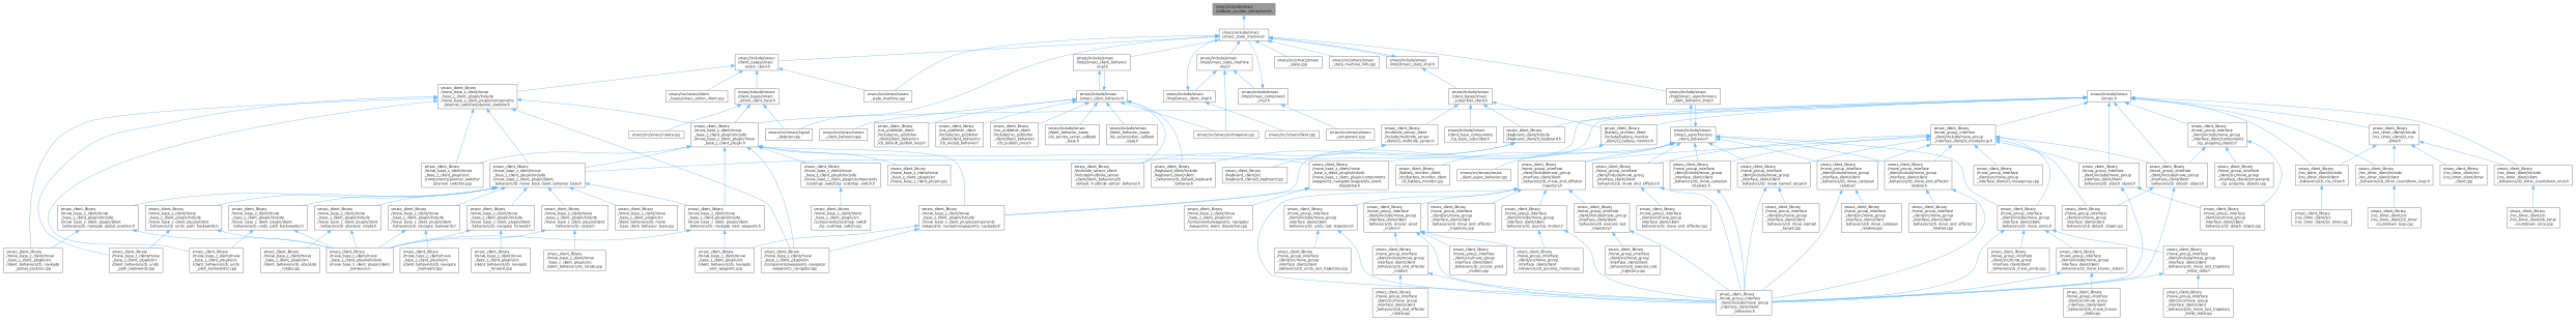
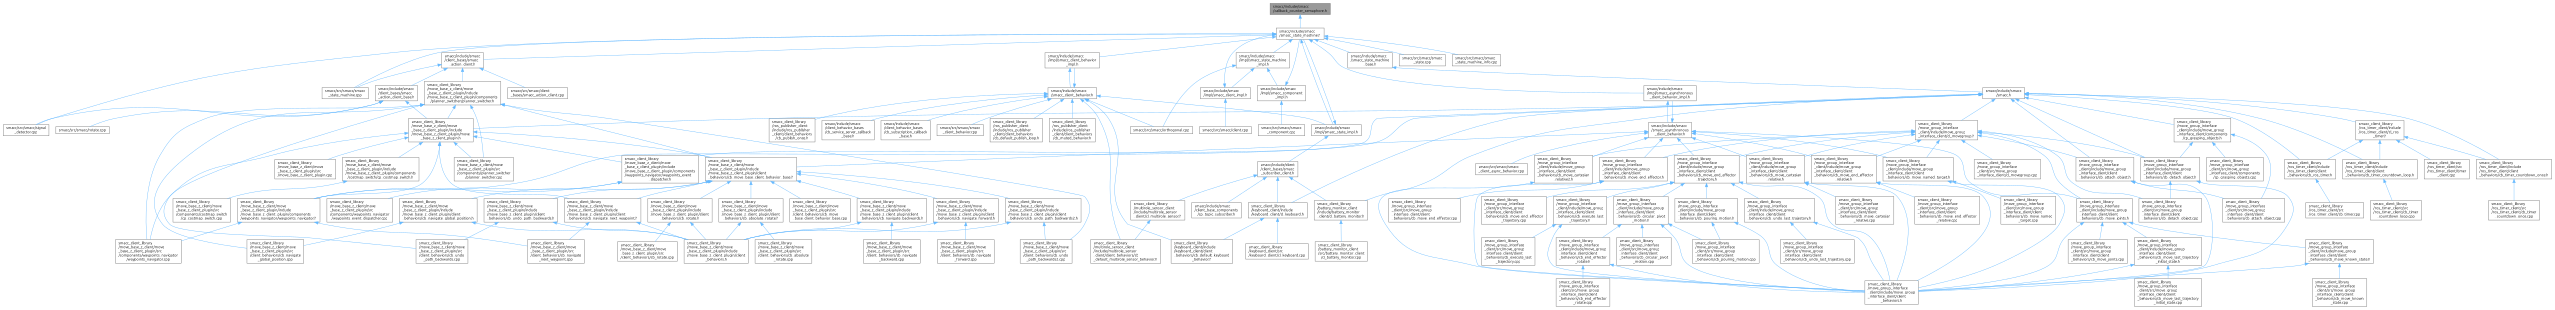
  digraph {
    fontname=Ubuntu
    node [color=grey40 fillcolor=white fontname=Ubuntu fontsize=10 shape=box style=filled]
    edge [color=steelblue1 dir=back fontname=Ubuntu fontsize=10 labelfontname=Helvetica labelfontsize=10 style=solid]
    n1 [color=gray40 fillcolor=grey60 fontcolor=black height=0.2 label="smacc/include/smacc\l/callback_counter_semaphore.h" width=0.4]
    n2 [height=0.2 label="smacc/include/smacc\l/smacc_state_machine.h" width=0.4]
    n3 [height=0.2 label="smacc/include/smacc\l/client_bases/smacc\l_action_client.h" width=0.4]
    n4 [height=0.2 label="smacc/src/smacc/signal\l_detector.cpp" width=0.4]
    n5 [height=0.2 label="smacc/src/smacc/smacc\l_state_machine.cpp" width=0.4]
    n6 [height=0.2 label="smacc/include/smacc\l/impl/smacc_asynchronous\l_client_behavior_impl.h" width=0.4]
    n7 [height=0.2 label="smacc/include/smacc\l/impl/smacc_client_behavior\l_impl.h" width=0.4]
    n8 [height=0.2 label="smacc/include/smacc\l/impl/smacc_state_impl.h" width=0.4]
    n9 [height=0.2 label="smacc/include/smacc\l/impl/smacc_state_machine\l_impl.h" width=0.4]
+   n10 [height=0.2 label="smacc/include/smacc\l/smacc_state_machine\l_base.h" width=0.4]
    n11 [height=0.2 label="smacc/src/smacc/smacc\l_state.cpp" width=0.4]
    n12 [height=0.2 label="smacc/src/smacc/smacc\l_state_machine_info.cpp" width=0.4]
    n13 [height=0.2 label="smacc/include/smacc\l/client_bases/smacc\l_action_client_base.h" width=0.4]
    n14 [height=0.2 label="smacc/src/smacc/client\l_bases/smacc_action_client.cpp" width=0.4]
    n15 [height=0.2 label="smacc_client_library\l/move_base_z_client/move\l_base_z_client_plugin/include\l/move_base_z_client_plugin/components\l/planner_switcher/planner_switcher.h" width=0.4]
    n16 [height=0.2 label="smacc/include/smacc\l/smacc_asynchronous\l_client_behavior.h" width=0.4]
    n17 [height=0.2 label="smacc/include/smacc\l/smacc_client_behavior.h" width=0.4]
-   n18 [height=0.2 label="smacc/include/smacc\l/client_bases/smacc\l_subscriber_client.h" width=0.4]
+   n18 [height=0.2 label="smacc/include/client\l/client_bases/smacc\l_subscriber_client.h" width=0.4]
    n19 [height=0.2 label="smacc/src/smacc/orthogonal.cpp" width=0.4]
    n20 [height=0.2 label="smacc/include/smacc\l/impl/smacc_client_impl.h" width=0.4]
    n21 [height=0.2 label="smacc/include/smacc\l/impl/smacc_component\l_impl.h" width=0.4]
    n22 [height=0.2 label="smacc/include/smacc\l/smacc.h" width=0.4]
    n23 [height=0.2 label="smacc/src/smacc/rotate.cpp" width=0.4]
    n24 [height=0.2 label="smacc_client_library\l/move_base_z_client/move\l_base_z_client_plugin/include\l/move_base_z_client_plugin/move\l_base_z_client_plugin.h" width=0.4]
    n25 [height=0.2 label="smacc_client_library\l/move_base_z_client/move\l_base_z_client_plugin/include\l/move_base_z_client_plugin/client\l_behaviors/cb_move_base_client_behavior_base.h" width=0.4]
    n26 [height=0.2 label="smacc_client_library\l/move_base_z_client/move\l_base_z_client_plugin/src\l/components/waypoints_navigator\l/waypoints_navigator.cpp" width=0.4]
    n27 [height=0.2 label="smacc_client_library\l/move_base_z_client/move\l_base_z_client_plugin/src\l/components/planner_switcher\l/planner_switcher.cpp" width=0.4]
    n28 [height=0.2 label="smacc_client_library\l/move_base_z_client/move\l_base_z_client_plugin/src\l/client_behaviors/cb_navigate\l_global_position.cpp" width=0.4]
    n29 [height=0.2 label="smacc_client_library\l/move_base_z_client/move\l_base_z_client_plugin/src\l/client_behaviors/cb_undo\l_path_backwards.cpp" width=0.4]
    n30 [height=0.2 label="smacc_client_library\l/move_base_z_client/move\l_base_z_client_plugin/src\l/client_behaviors/cb_undo\l_path_backwards2.cpp" width=0.4]
    n31 [height=0.2 label="smacc_client_library\l/move_base_z_client/move\l_base_z_client_plugin/include\l/move_base_z_client_plugin/client\l_behaviors/cb_navigate_next_waypoint.h" width=0.4]
    n32 [height=0.2 label="smacc_client_library\l/move_base_z_client/move\l_base_z_client_plugin/include\l/move_base_z_client_plugin/components\l/costmap_switch/cp_costmap_switch.h" width=0.4]
    n33 [height=0.2 label="smacc_client_library\l/move_base_z_client/move\l_base_z_client_plugin/include\l/move_base_z_client_plugin/components\l/waypoints_navigator/waypoints_event\l_dispatcher.h" width=0.4]
    n34 [height=0.2 label="smacc_client_library\l/move_base_z_client/move\l_base_z_client_plugin/include\l/move_base_z_client_plugin/components\l/waypoints_navigator/waypoints_navigator.h" width=0.4]
    n35 [height=0.2 label="smacc_client_library\l/move_base_z_client/move\l_base_z_client_plugin/src\l/move_base_z_client_plugin.cpp" width=0.4]
    n36 [height=0.2 label="smacc_client_library\l/move_base_z_client/move\l_base_z_client_plugin/include\l/move_base_z_client_plugin/client\l_behaviors/cb_absolute_rotate.h" width=0.4]
    n37 [height=0.2 label="smacc_client_library\l/move_base_z_client/move\l_base_z_client_plugin/include\l/move_base_z_client_plugin/client\l_behaviors/cb_navigate_backwards.h" width=0.4]
    n38 [height=0.2 label="smacc_client_library\l/move_base_z_client/move\l_base_z_client_plugin/include\l/move_base_z_client_plugin/client\l_behaviors/cb_navigate_forward.h" width=0.4]
    n39 [height=0.2 label="smacc_client_library\l/move_base_z_client/move\l_base_z_client_plugin/include\l/move_base_z_client_plugin/client\l_behaviors/cb_navigate_global_position.h" width=0.4]
    n40 [height=0.2 label="smacc_client_library\l/move_base_z_client/move\l_base_z_client_plugin/include\l/move_base_z_client_plugin/client\l_behaviors/cb_rotate.h" width=0.4]
    n41 [height=0.2 label="smacc_client_library\l/move_base_z_client/move\l_base_z_client_plugin/include\l/move_base_z_client_plugin/client\l_behaviors/cb_undo_path_backwards.h" width=0.4]
    n42 [height=0.2 label="smacc_client_library\l/move_base_z_client/move\l_base_z_client_plugin/include\l/move_base_z_client_plugin/client\l_behaviors/cb_undo_path_backwards2.h" width=0.4]
    n43 [height=0.2 label="smacc_client_library\l/move_base_z_client/move\l_base_z_client_plugin/src\l/client_behaviors/cb_move\l_base_client_behavior_base.cpp" width=0.4]
    n44 [height=0.2 label="smacc_client_library\l/move_base_z_client/move\l_base_z_client_plugin/include\l/move_base_z_client_plugin/client\l_behaviors.h" width=0.4]
    n45 [height=0.2 label="smacc_client_library\l/move_base_z_client/move\l_base_z_client_plugin/src\l/client_behaviors/cb_navigate\l_next_waypoint.cpp" width=0.4]
    n46 [height=0.2 label="smacc_client_library\l/move_base_z_client/move\l_base_z_client_plugin/src\l/components/costmap_switch\l/cp_costmap_switch.cpp" width=0.4]
    n47 [height=0.2 label="smacc_client_library\l/move_base_z_client/move\l_base_z_client_plugin/src\l/components/waypoints_navigator\l/waypoints_event_dispatcher.cpp" width=0.4]
    n48 [height=0.2 label="smacc_client_library\l/move_base_z_client/move\l_base_z_client_plugin/src\l/client_behaviors/cb_absolute\l_rotate.cpp" width=0.4]
    n49 [height=0.2 label="smacc_client_library\l/move_base_z_client/move\l_base_z_client_plugin/src\l/client_behaviors/cb_navigate\l_backward.cpp" width=0.4]
    n50 [height=0.2 label="smacc_client_library\l/move_base_z_client/move\l_base_z_client_plugin/src\l/client_behaviors/cb_navigate\l_forward.cpp" width=0.4]
    n51 [height=0.2 label="smacc_client_library\l/move_base_z_client/move\l_base_z_client_plugin/src\l/client_behaviors/cb_rotate.cpp" width=0.4]
    n52 [height=0.2 label="smacc/src/smacc/smacc\l_client_async_behavior.cpp" width=0.4]
    n53 [height=0.2 label="smacc_client_library\l/move_group_interface\l_client/include/move_group\l_interface_client/client\l_behaviors/cb_move_cartesian\l_relative.h" width=0.4]
    n54 [height=0.2 label="smacc_client_library\l/move_group_interface\l_client/include/move_group\l_interface_client/client\l_behaviors/cb_move_cartesian\l_relative2.h" width=0.4]
    n55 [height=0.2 label="smacc_client_library\l/move_group_interface\l_client/include/move_group\l_interface_client/client\l_behaviors/cb_move_end_effector.h" width=0.4]
    n56 [height=0.2 label="smacc_client_library\l/move_group_interface\l_client/include/move_group\l_interface_client/client\l_behaviors/cb_move_end_effector\l_relative.h" width=0.4]
    n57 [height=0.2 label="smacc_client_library\l/move_group_interface\l_client/include/move_group\l_interface_client/client\l_behaviors/cb_move_end_effector\l_trajectory.h" width=0.4]
    n58 [height=0.2 label="smacc_client_library\l/move_group_interface\l_client/include/move_group\l_interface_client/client\l_behaviors/cb_move_joints.h" width=0.4]
    n59 [height=0.2 label="smacc_client_library\l/move_group_interface\l_client/include/move_group\l_interface_client/client\l_behaviors/cb_move_named_target.h" width=0.4]
    n60 [height=0.2 label="smacc_client_library\l/move_group_interface\l_client/include/move_group\l_interface_client/client\l_behaviors.h" width=0.4]
    n61 [height=0.2 label="smacc_client_library\l/move_group_interface\l_client/src/move_group\l_interface_client/client\l_behaviors/cb_move_cartesian\l_relative.cpp" width=0.4]
    n62 [height=0.2 label="smacc_client_library\l/move_group_interface\l_client/src/move_group\l_interface_client/client\l_behaviors/cb_move_end_effector.cpp" width=0.4]
    n63 [height=0.2 label="smacc_client_library\l/move_group_interface\l_client/src/move_group\l_interface_client/client\l_behaviors/cb_move_end_effector\l_relative.cpp" width=0.4]
    n64 [height=0.2 label="smacc_client_library\l/move_group_interface\l_client/include/move_group\l_interface_client/client\l_behaviors/cb_circular_pivot\l_motion.h" width=0.4]
    n65 [height=0.2 label="smacc_client_library\l/move_group_interface\l_client/include/move_group\l_interface_client/client\l_behaviors/cb_execute_last\l_trajectory.h" width=0.4]
    n66 [height=0.2 label="smacc_client_library\l/move_group_interface\l_client/include/move_group\l_interface_client/client\l_behaviors/cb_pouring_motion.h" width=0.4]
    n67 [height=0.2 label="smacc_client_library\l/move_group_interface\l_client/include/move_group\l_interface_client/client\l_behaviors/cb_undo_last_trajectory.h" width=0.4]
    n68 [height=0.2 label="smacc_client_library\l/move_group_interface\l_client/src/move_group\l_interface_client/client\l_behaviors/cb_move_end_effector\l_trajectory.cpp" width=0.4]
    n69 [height=0.2 label="smacc_client_library\l/move_group_interface\l_client/include/move_group\l_interface_client/client\l_behaviors/cb_move_known_state.h" width=0.4]
    n70 [height=0.2 label="smacc_client_library\l/move_group_interface\l_client/include/move_group\l_interface_client/client\l_behaviors/cb_move_last_trajectory\l_initial_state.h" width=0.4]
    n71 [height=0.2 label="smacc_client_library\l/move_group_interface\l_client/src/move_group\l_interface_client/client\l_behaviors/cb_move_joints.cpp" width=0.4]
    n72 [height=0.2 label="smacc_client_library\l/move_group_interface\l_client/src/move_group\l_interface_client/client\l_behaviors/cb_move_named\l_target.cpp" width=0.4]
    n73 [height=0.2 label="smacc_client_library\l/move_group_interface\l_client/include/move_group\l_interface_client/client\l_behaviors/cb_end_effector\l_rotate.h" width=0.4]
    n74 [height=0.2 label="smacc_client_library\l/move_group_interface\l_client/src/move_group\l_interface_client/client\l_behaviors/cb_circular_pivot\l_motion.cpp" width=0.4]
    n75 [height=0.2 label="smacc_client_library\l/move_group_interface\l_client/src/move_group\l_interface_client/client\l_behaviors/cb_pouring_motion.cpp" width=0.4]
    n76 [height=0.2 label="smacc_client_library\l/move_group_interface\l_client/src/move_group\l_interface_client/client\l_behaviors/cb_execute_last\l_trajectory.cpp" width=0.4]
    n77 [height=0.2 label="smacc_client_library\l/move_group_interface\l_client/src/move_group\l_interface_client/client\l_behaviors/cb_undo_last_trajectory.cpp" width=0.4]
    n78 [height=0.2 label="smacc_client_library\l/move_group_interface\l_client/src/move_group\l_interface_client/client\l_behaviors/cb_end_effector\l_rotate.cpp" width=0.4]
    n79 [height=0.2 label="smacc_client_library\l/move_group_interface\l_client/src/move_group\l_interface_client/client\l_behaviors/cb_move_known\l_state.cpp" width=0.4]
    n80 [height=0.2 label="smacc_client_library\l/move_group_interface\l_client/src/move_group\l_interface_client/client\l_behaviors/cb_move_last_trajectory\l_initial_state.cpp" width=0.4]
    n81 [height=0.2 label="smacc/include/smacc\l/client_behavior_bases\l/cb_service_server_callback\l_base.h" width=0.4]
    n82 [height=0.2 label="smacc/include/smacc\l/client_behavior_bases\l/cb_subscription_callback\l_base.h" width=0.4]
    n83 [height=0.2 label="smacc_client_library\l/keyboard_client/include\l/keyboard_client/client\l_behaviors/cb_default_keyboard\l_behavior.h" width=0.4]
    n84 [height=0.2 label="smacc_client_library\l/multirole_sensor_client\l/include/multirole_sensor\l_client/client_behaviors/cb\l_default_multirole_sensor_behavior.h" width=0.4]
    n85 [height=0.2 label="smacc/src/smacc/smacc\l_client_behavior.cpp" width=0.4]
    n86 [height=0.2 label="smacc_client_library\l/ros_publisher_client\l/include/ros_publisher\l_client/client_behaviors\l/cb_default_publish_loop.h" width=0.4]
    n87 [height=0.2 label="smacc_client_library\l/ros_publisher_client\l/include/ros_publisher\l_client/client_behaviors\l/cb_muted_behavior.h" width=0.4]
    n88 [height=0.2 label="smacc_client_library\l/ros_publisher_client\l/include/ros_publisher\l_client/client_behaviors\l/cb_publish_once.h" width=0.4]
    n89 [height=0.2 label="smacc/include/smacc\l/client_base_components\l/cp_topic_subscriber.h" width=0.4]
    n90 [height=0.2 label="smacc_client_library\l/battery_monitor_client\l/include/battery_monitor\l_client/cl_battery_monitor.h" width=0.4]
    n91 [height=0.2 label="smacc_client_library\l/keyboard_client/include\l/keyboard_client/cl_keyboard.h" width=0.4]
    n92 [height=0.2 label="smacc_client_library\l/multirole_sensor_client\l/include/multirole_sensor\l_client/cl_multirole_sensor.h" width=0.4]
    n93 [height=0.2 label="smacc_client_library\l/battery_monitor_client\l/src/battery_monitor_client\l/cl_battery_monitor.cpp" width=0.4]
    n94 [height=0.2 label="smacc_client_library\l/keyboard_client/src\l/keyboard_client/cl_keyboard.cpp" width=0.4]
    n95 [height=0.2 label="smacc/src/smacc/client.cpp" width=0.4]
    n96 [height=0.2 label="smacc/src/smacc/smacc\l_component.cpp" width=0.4]
    n97 [height=0.2 label="smacc_client_library\l/move_group_interface\l_client/include/move_group\l_interface_client/cl_movegroup.h" width=0.4]
    n98 [height=0.2 label="smacc_client_library\l/move_group_interface\l_client/include/move_group\l_interface_client/client\l_behaviors/cb_attach_object.h" width=0.4]
    n99 [height=0.2 label="smacc_client_library\l/move_group_interface\l_client/include/move_group\l_interface_client/client\l_behaviors/cb_detach_object.h" width=0.4]
    n100 [height=0.2 label="smacc_client_library\l/move_group_interface\l_client/include/move_group\l_interface_client/components\l/cp_grasping_objects.h" width=0.4]
    n101 [height=0.2 label="smacc_client_library\l/ros_timer_client/include\l/ros_timer_client/cl_ros\l_timer.h" width=0.4]
    n102 [height=0.2 label="smacc_client_library\l/ros_timer_client/include\l/ros_timer_client/client\l_behaviors/cb_ros_timer.h" width=0.4]
    n103 [height=0.2 label="smacc_client_library\l/ros_timer_client/include\l/ros_timer_client/client\l_behaviors/cb_timer_countdown_loop.h" width=0.4]
    n104 [height=0.2 label="smacc_client_library\l/ros_timer_client/include\l/ros_timer_client/client\l_behaviors/cb_timer_countdown_once.h" width=0.4]
    n105 [height=0.2 label="smacc_client_library\l/move_group_interface\l_client/src/move_group\l_interface_client/client\l_behaviors/cb_detach_object.cpp" width=0.4]
    n106 [height=0.2 label="smacc_client_library\l/move_group_interface\l_client/src/move_group\l_interface_client/cl_movegroup.cpp" width=0.4]
    n107 [height=0.2 label="smacc_client_library\l/move_group_interface\l_client/src/move_group\l_interface_client/client\l_behaviors/cb_attach_object.cpp" width=0.4]
    n108 [height=0.2 label="smacc_client_library\l/move_group_interface\l_client/src/move_group\l_interface_client/components\l/cp_grasping_objects.cpp" width=0.4]
    n109 [height=0.2 label="smacc_client_library\l/ros_timer_client/src\l/ros_timer_client/timer\l_client.cpp" width=0.4]
    n110 [height=0.2 label="smacc_client_library\l/ros_timer_client/src\l/ros_timer_client/cb_timer.cpp" width=0.4]
    n111 [height=0.2 label="smacc_client_library\l/ros_timer_client/src\l/ros_timer_client/cb_timer\l_countdown_loop.cpp" width=0.4]
    n112 [height=0.2 label="smacc_client_library\l/ros_timer_client/src\l/ros_timer_client/cb_timer\l_countdown_once.cpp" width=0.4]
    n1 -> n2
    n2 -> n3
    n2 -> n4
    n2 -> n5
    n2 -> n6
    n2 -> n7
    n2 -> n8
    n2 -> n9
+   n2 -> n10
    n2 -> n11
    n2 -> n12
    n3 -> n5
    n3 -> n13
    n3 -> n14
    n3 -> n15
    n6 -> n16
    n7 -> n17
    n8 -> n2
    n8 -> n18
    n9 -> n19
    n9 -> n20
    n9 -> n21
+   n10 -> n22
    n13 -> n4
    n13 -> n23
    n13 -> n24
    n15 -> n24
    n15 -> n25
    n15 -> n26
    n15 -> n27
    n15 -> n28
    n15 -> n29
    n15 -> n30
    n16 -> n6
    n16 -> n25
    n16 -> n52
    n16 -> n53
    n16 -> n54
    n16 -> n55
    n16 -> n56
    n16 -> n57
    n16 -> n58
    n16 -> n59
    n17 -> n7
+   n17 -> n8
    n17 -> n19
    n17 -> n81
    n17 -> n82
    n17 -> n83
    n17 -> n84
    n17 -> n85
    n17 -> n86
    n17 -> n87
    n17 -> n88
    n18 -> n89
    n18 -> n90
    n18 -> n91
    n18 -> n92
    n20 -> n2
    n20 -> n95
    n21 -> n2
    n21 -> n96
    n22 -> n24
    n22 -> n33
    n22 -> n34
    n22 -> n90
    n22 -> n91
    n22 -> n97
    n22 -> n98
    n22 -> n99
    n22 -> n100
    n22 -> n101
    n22 -> n102
    n22 -> n103
    n22 -> n104
    n24 -> n25
    n24 -> n26
    n24 -> n27
    n24 -> n31
    n24 -> n32
    n24 -> n33
    n24 -> n34
    n24 -> n35
    n25 -> n31
    n25 -> n36
    n25 -> n37
    n25 -> n38
    n25 -> n39
    n25 -> n40
    n25 -> n41
    n25 -> n42
    n25 -> n43
    n31 -> n44
    n31 -> n45
    n32 -> n46
    n33 -> n34
    n33 -> n47
    n34 -> n26
    n34 -> n45
    n36 -> n44
    n36 -> n48
    n37 -> n44
    n37 -> n49
    n38 -> n44
    n38 -> n50
    n39 -> n28
    n39 -> n44
    n40 -> n44
    n40 -> n51
    n41 -> n29
    n41 -> n44
    n42 -> n30
    n42 -> n44
    n53 -> n60
    n53 -> n61
    n54 -> n60
    n55 -> n60
    n55 -> n62
    n56 -> n60
    n56 -> n63
    n57 -> n60
    n57 -> n64
    n57 -> n65
    n57 -> n66
    n57 -> n67
    n57 -> n68
    n58 -> n60
    n58 -> n69
    n58 -> n70
    n58 -> n71
    n59 -> n60
    n59 -> n72
    n64 -> n60
    n64 -> n73
    n64 -> n74
    n64 -> n75
    n65 -> n60
    n65 -> n76
    n66 -> n60
    n66 -> n75
    n67 -> n60
    n67 -> n77
    n69 -> n60
    n69 -> n79
    n70 -> n60
    n70 -> n80
    n73 -> n60
    n73 -> n78
    n90 -> n93
    n91 -> n83
    n91 -> n94
    n92 -> n84
    n97 -> n53
    n97 -> n54
    n97 -> n55
    n97 -> n56
    n97 -> n57
    n97 -> n58
    n97 -> n59
    n97 -> n98
    n97 -> n99
    n97 -> n105
    n97 -> n106
    n98 -> n60
    n98 -> n107
    n99 -> n60
    n99 -> n105
    n100 -> n99
    n100 -> n107
    n100 -> n108
    n101 -> n102
    n101 -> n103
    n101 -> n104
    n101 -> n109
    n102 -> n110
    n103 -> n111
    n104 -> n112
  }
